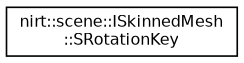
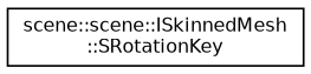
  digraph {
    rankdir=TB
    fontname="DejaVu Sans"
-   n1 [color=black fillcolor=white fontname="DejaVu Sans" fontsize=10 height=0.2 label="nirt::scene::ISkinnedMesh\l::SRotationKey" shape=record style=filled width=0.4]
+   n1 [color=black fillcolor=white fontname="DejaVu Sans" fontsize=10 height=0.2 label="scene::scene::ISkinnedMesh\l::SRotationKey" shape=record style=filled width=0.4]
  }
